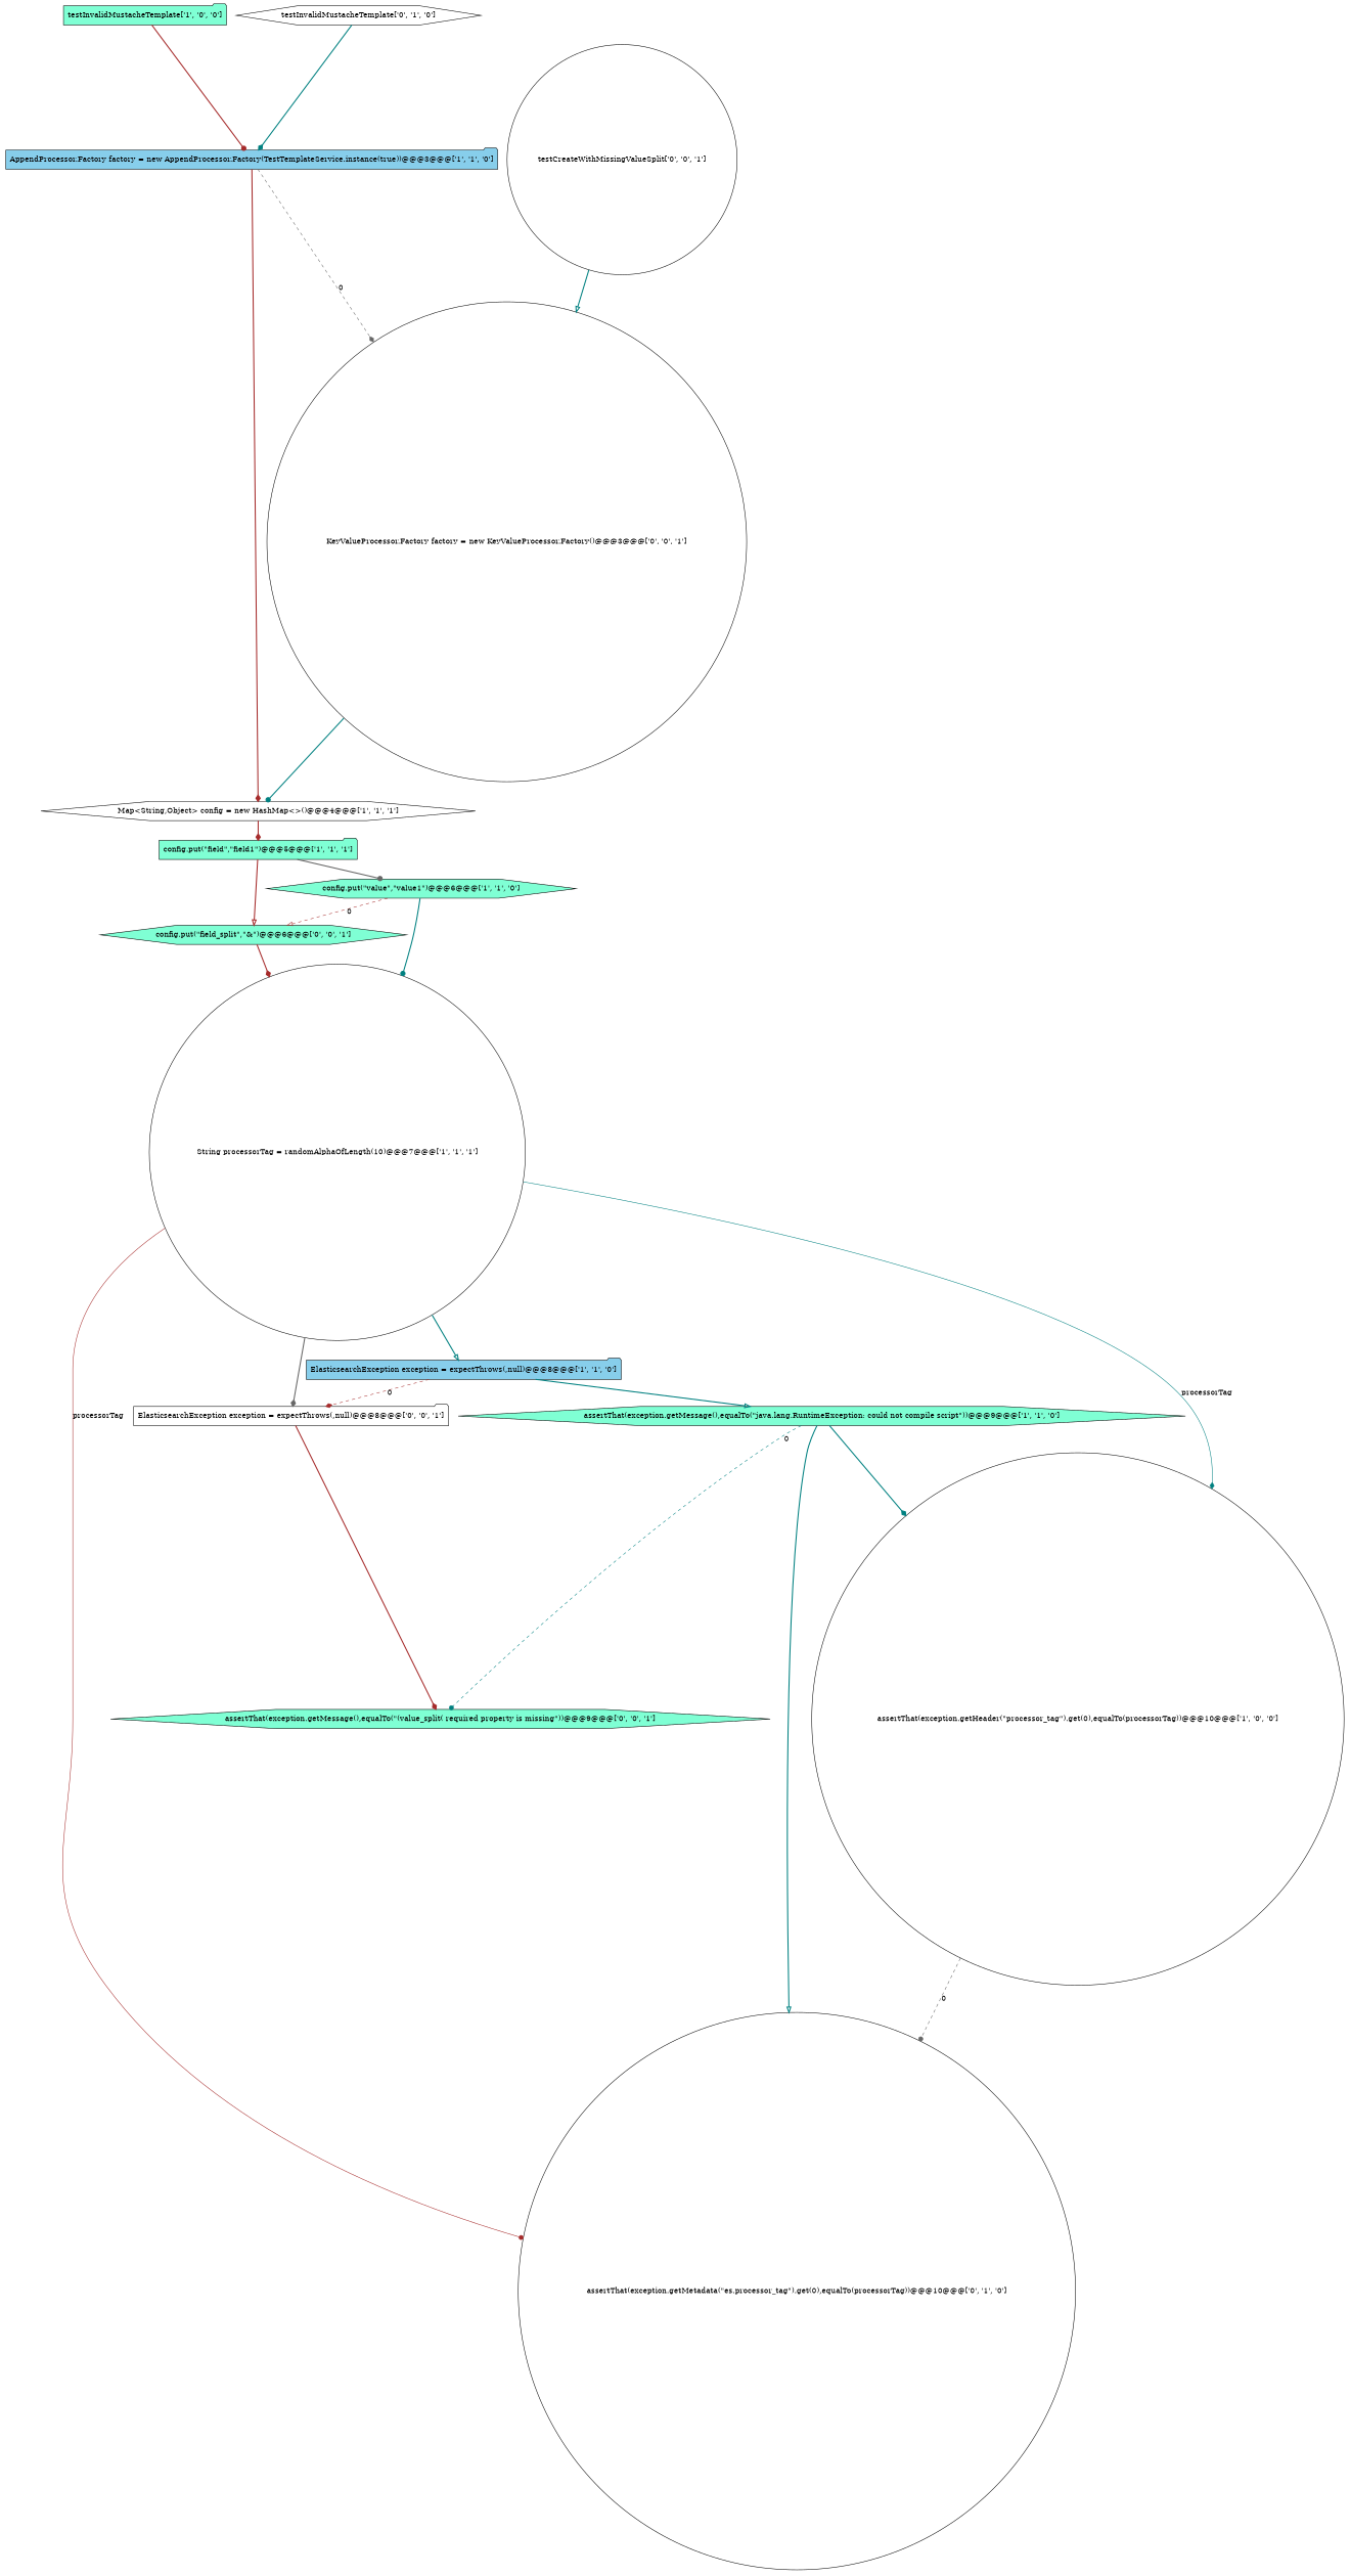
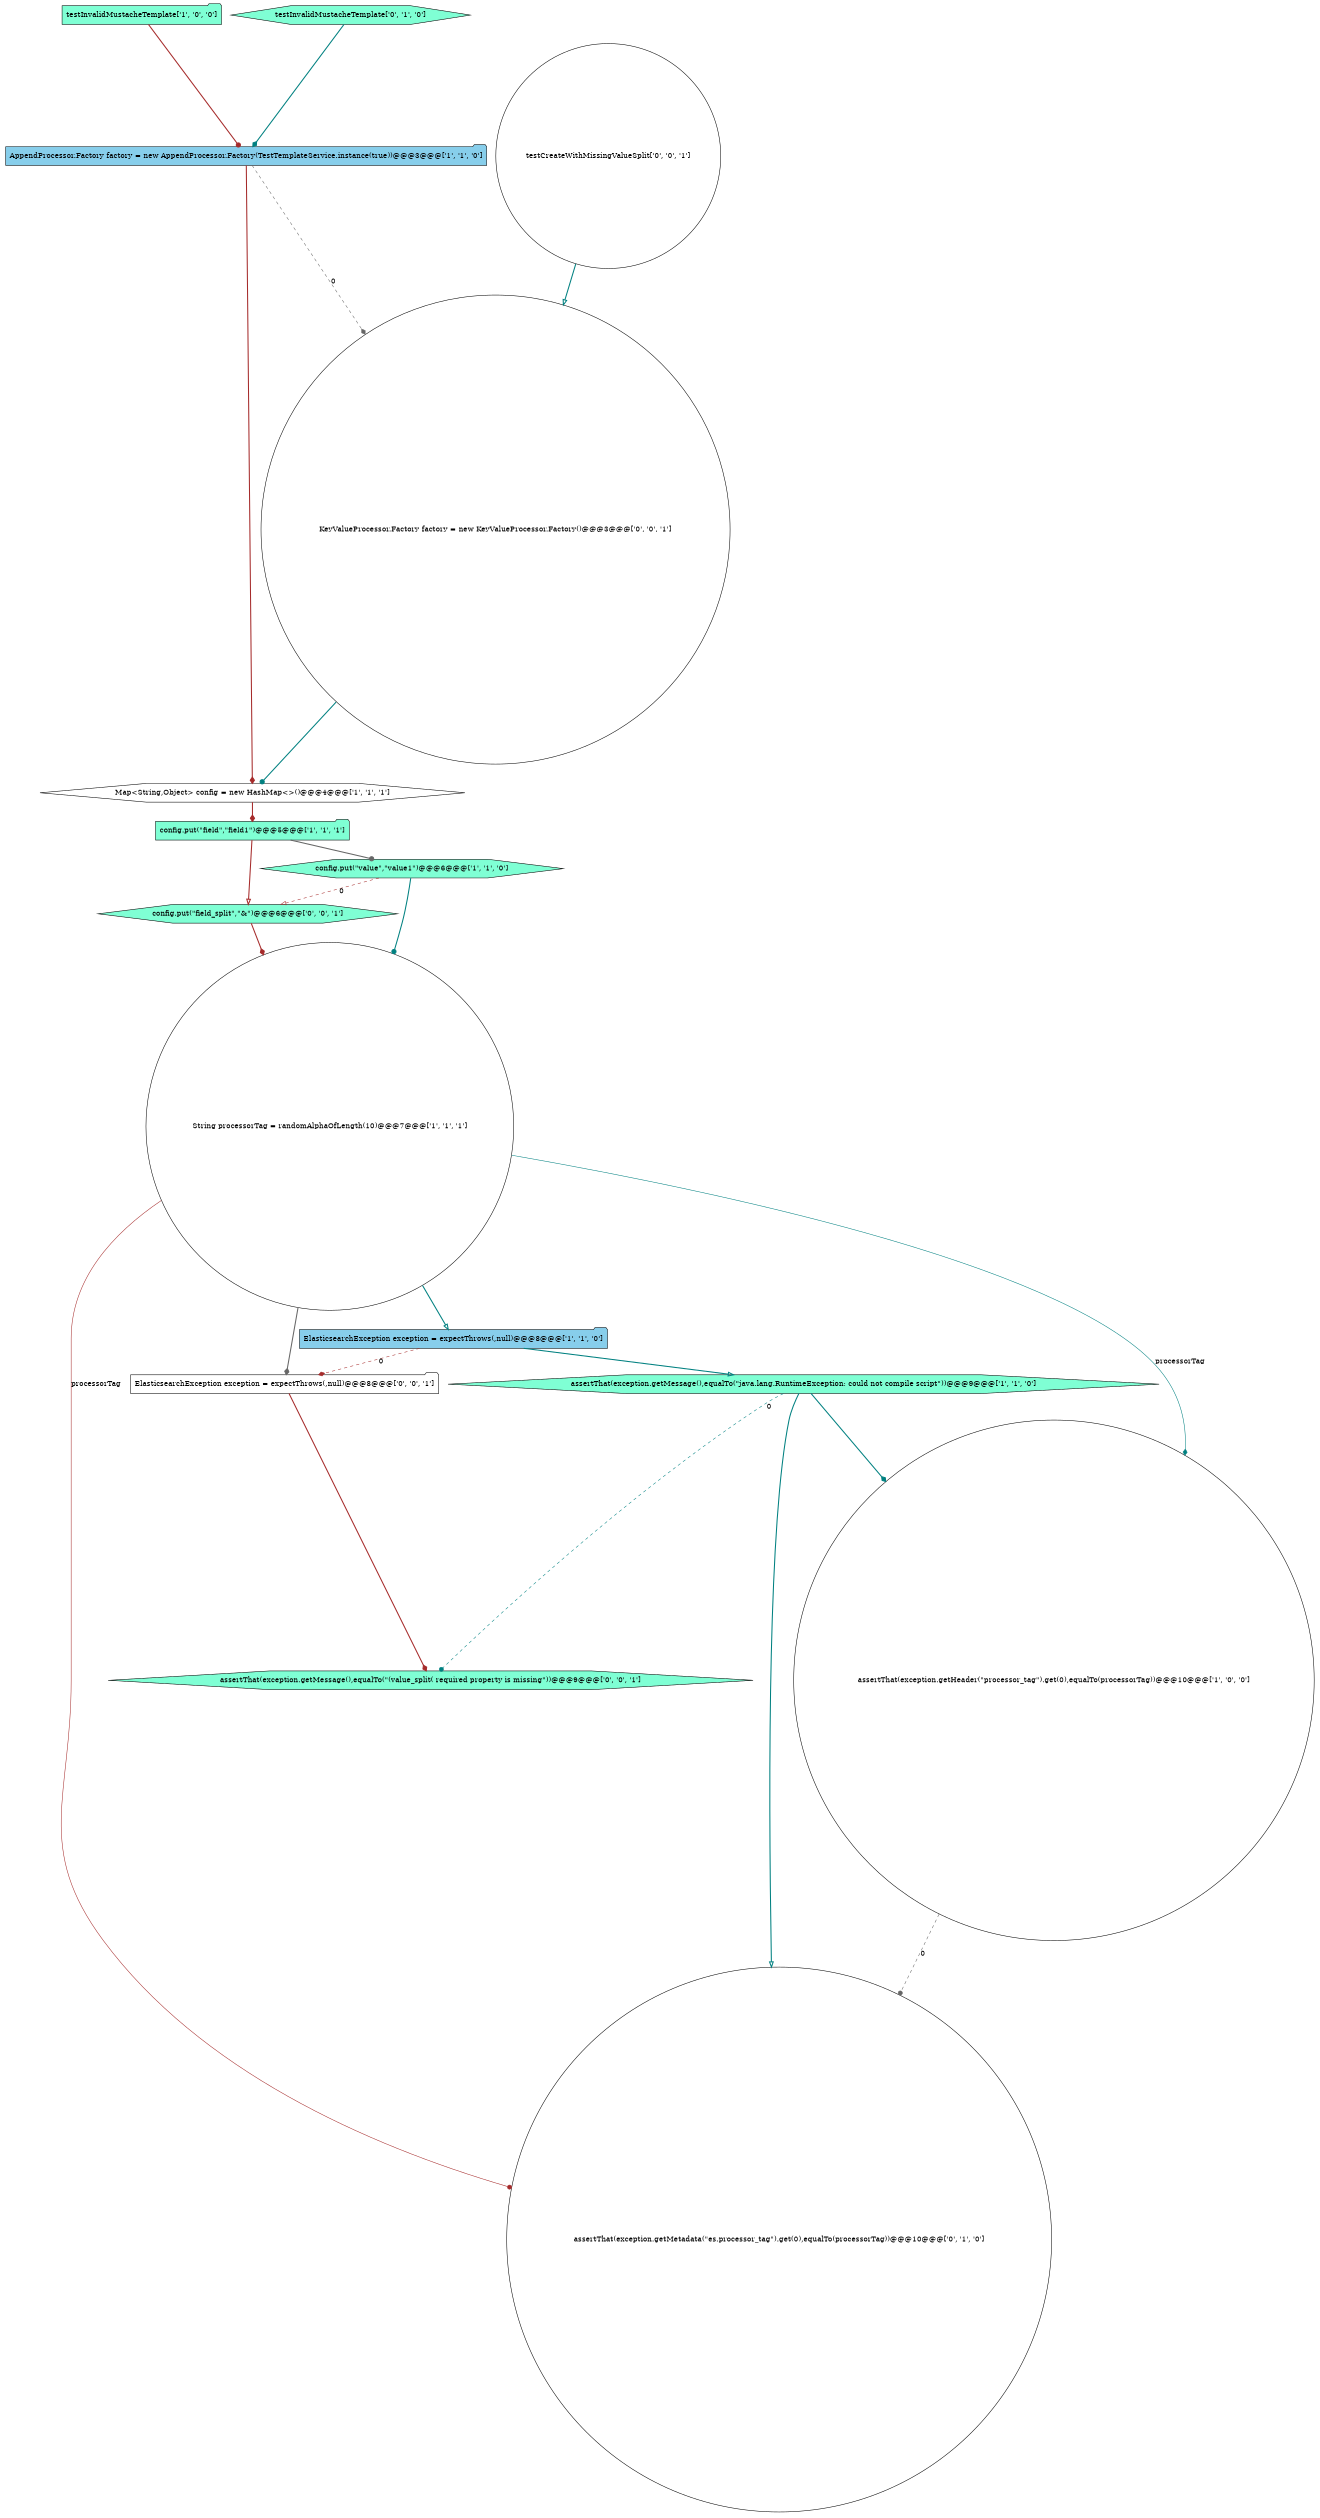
  digraph {
    node [fillcolor=aquamarine shape=hexagon style=filled]
    edge [style=bold color=teal arrowhead=diamond]
    n1 [label="testInvalidMustacheTemplate['1', '0', '0']" shape=folder]
    n2 [fillcolor=skyblue label="AppendProcessor.Factory factory = new AppendProcessor.Factory(TestTemplateService.instance(true))@@@3@@@['1', '1', '0']" shape=folder]
    n3 [fillcolor=white label="testCreateWithMissingValueSplit['0', '0', '1']" shape=circle]
    n4 [fillcolor=white label="KeyValueProcessor.Factory factory = new KeyValueProcessor.Factory()@@@3@@@['0', '0', '1']" shape=circle]
-   n5 [fillcolor=white label="testInvalidMustacheTemplate['0', '1', '0']"]
+   n5 [label="testInvalidMustacheTemplate['0', '1', '0']"]
    n6 [fillcolor=white label="Map<String,Object> config = new HashMap<>()@@@4@@@['1', '1', '1']"]
    n7 [label="assertThat(exception.getMessage(),equalTo(\"(value_split( required property is missing\"))@@@9@@@['0', '0', '1']"]
    n8 [fillcolor=white label="assertThat(exception.getMetadata(\"es.processor_tag\").get(0),equalTo(processorTag))@@@10@@@['0', '1', '0']" shape=circle]
    n9 [label="config.put(\"field_split\",\"&\")@@@6@@@['0', '0', '1']"]
    n10 [fillcolor=white label="String processorTag = randomAlphaOfLength(10)@@@7@@@['1', '1', '1']" shape=circle]
    n11 [fillcolor=white label="ElasticsearchException exception = expectThrows(,null)@@@8@@@['0', '0', '1']" shape=folder]
    n12 [fillcolor=skyblue label="ElasticsearchException exception = expectThrows(,null)@@@8@@@['1', '1', '0']" shape=folder]
    n13 [fillcolor=white label="assertThat(exception.getHeader(\"processor_tag\").get(0),equalTo(processorTag))@@@10@@@['1', '0', '0']" shape=circle]
    n14 [label="assertThat(exception.getMessage(),equalTo(\"java.lang.RuntimeException: could not compile script\"))@@@9@@@['1', '1', '0']"]
    n15 [label="config.put(\"field\",\"field1\")@@@5@@@['1', '1', '1']" shape=folder]
    n16 [label="config.put(\"value\",\"value1\")@@@6@@@['1', '1', '0']"]
    n1 -> n2 [color=brown arrowhead=dot]
    n2 -> n4 [label=0 style=dashed color=gray40]
    n2 -> n6 [color=brown]
    n3 -> n4 [arrowhead=onormal]
    n4 -> n6 [arrowhead=dot]
    n5 -> n2
    n6 -> n15 [color=brown]
    n9 -> n10 [color=brown]
    n10 -> n8 [label=processorTag style=solid color=brown arrowhead=dot]
    n10 -> n11 [color=gray40]
    n10 -> n12 [arrowhead=onormal]
    n10 -> n13 [label=processorTag style=solid]
    n11 -> n7 [color=brown]
    n12 -> n11 [label=0 style=dashed color=brown]
    n12 -> n14 [arrowhead=onormal]
    n13 -> n8 [label=0 style=dashed color=gray40 arrowhead=dot]
    n14 -> n7 [label=0 style=dashed arrowhead=dot]
    n14 -> n8 [arrowhead=onormal]
    n14 -> n13
    n15 -> n9 [color=brown arrowhead=onormal]
    n15 -> n16 [color=gray40 arrowhead=dot]
    n16 -> n9 [label=0 style=dashed color=brown arrowhead=onormal]
    n16 -> n10 [arrowhead=dot]
  }
